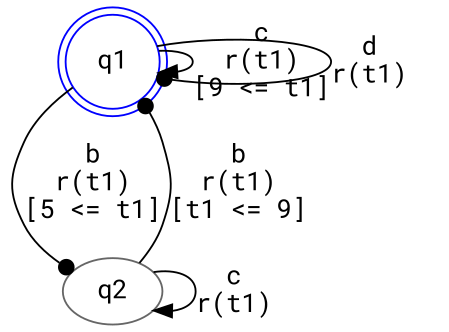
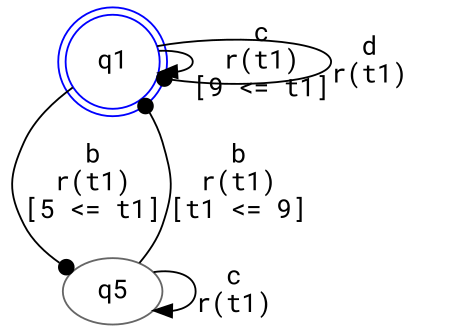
  digraph {
    fontname="Roboto Mono"
    node [fontname="Roboto Mono"]
    edge [arrowhead=dot fontname="Roboto Mono"]
    n1 [label=q1 shape=doublecircle color=blue]
-   n2 [label=q2 color=gray40]
+   n2 [label=q5 color=gray40]
    n1 -> n1 [label="c\nr(t1)\n[9 <= t1]" arrowhead=normal]
    n1 -> n1 [label="d\nr(t1)\n"]
    n1 -> n2 [label="b\nr(t1)\n[5 <= t1]"]
    n2 -> n1 [label="b\nr(t1)\n[t1 <= 9]"]
    n2 -> n2 [label="c\nr(t1)\n" arrowhead=normal]
  }
